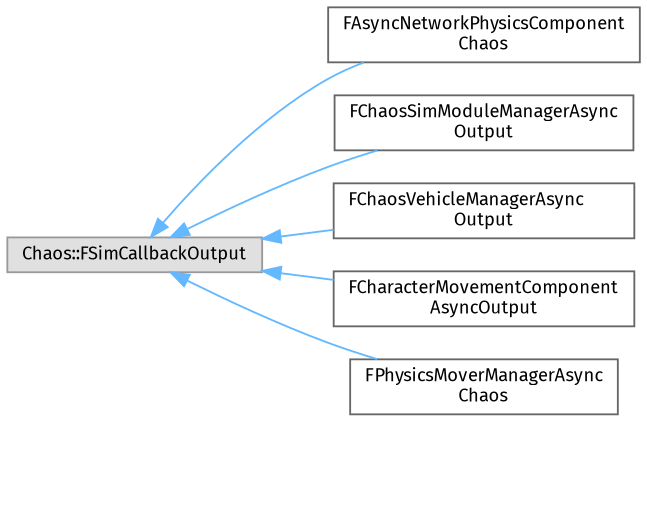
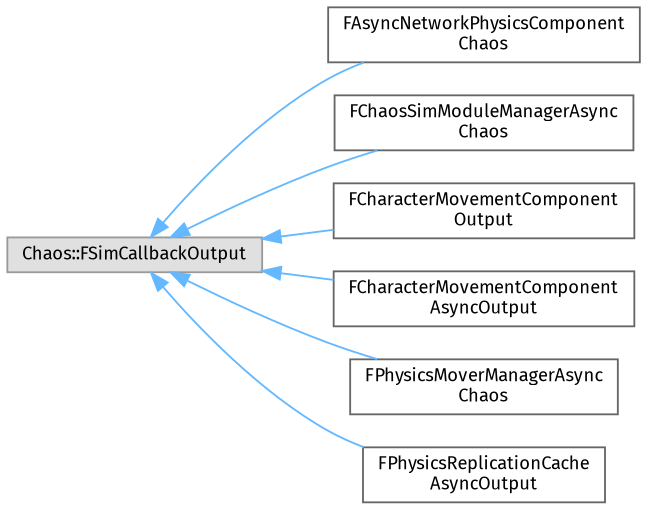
  digraph {
    fontname="Fira Sans"
    rankdir=LR
    node [color=grey40 fillcolor=white fontname="Fira Sans" fontsize=10 shape=box style=filled]
    edge [color=steelblue1 dir=back fontname="Fira Sans" fontsize=10 labelfontname=Helvetica labelfontsize=10 style=solid]
    n1 [color=grey60 fillcolor="#E0E0E0" height=0.2 label="Chaos::FSimCallbackOutput" width=0.4]
    n2 [height=0.2 label="FAsyncNetworkPhysicsComponent\lChaos" width=0.4]
-   n3 [height=0.2 label="FChaosSimModuleManagerAsync\lOutput" width=0.4]
-   n4 [height=0.2 label="FChaosVehicleManagerAsync\lOutput" width=0.4]
+   n3 [height=0.2 label="FChaosSimModuleManagerAsync\lChaos" width=0.4]
+   n4 [height=0.2 label="FCharacterMovementComponent\lOutput" width=0.4]
    n5 [height=0.2 label="FCharacterMovementComponent\lAsyncOutput" width=0.4]
    n6 [height=0.2 label="FPhysicsMoverManagerAsync\lChaos" width=0.4]
+   n7 [height=0.2 label="FPhysicsReplicationCache\lAsyncOutput" width=0.4]
    n1 -> n2
    n1 -> n3
    n1 -> n4
    n1 -> n5
    n1 -> n6
+   n1 -> n7
  }
